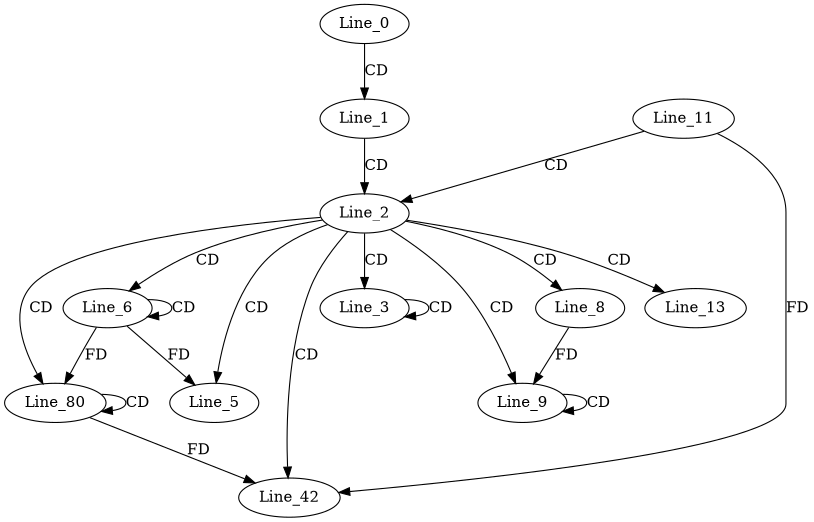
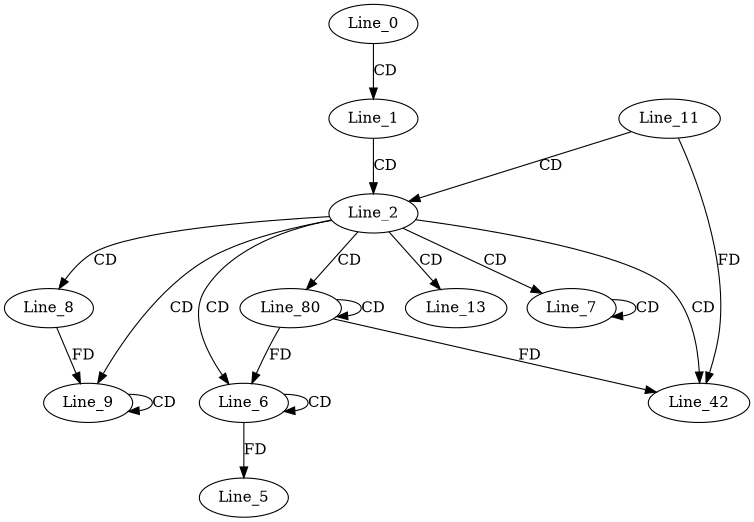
  digraph {
    Line_0
    Line_1
    Line_2
    n4 [label=Line_6]
    n5 [label=Line_5]
-   Line_7 [label=Line_3]
+   Line_7
    Line_8
    Line_9
    n9 [label=Line_80]
    n10 [label=Line_42]
    Line_13
    Line_11
    Line_0 -> Line_1 [label=CD]
    Line_1 -> Line_2 [label=CD]
    Line_2 -> n4 [label=CD]
-   Line_2 -> n5 [label=CD]
    Line_2 -> Line_7 [label=CD]
    Line_2 -> Line_8 [label=CD]
    Line_2 -> Line_9 [label=CD]
    Line_2 -> n9 [label=CD]
    Line_2 -> n10 [label=CD]
    Line_2 -> Line_13 [label=CD]
    n4 -> n4 [label=CD]
    n4 -> n5 [label=FD]
-   n4 -> n9 [label=FD]
+   n9 -> n4 [label=FD]
    Line_7 -> Line_7 [label=CD]
    Line_8 -> Line_9 [label=FD]
    Line_9 -> Line_9 [label=CD]
    n9 -> n9 [label=CD]
    n9 -> n10 [label=FD]
    Line_11 -> Line_2 [label=CD]
    Line_11 -> n10 [label=FD]
  }
